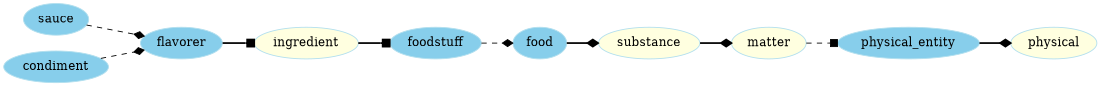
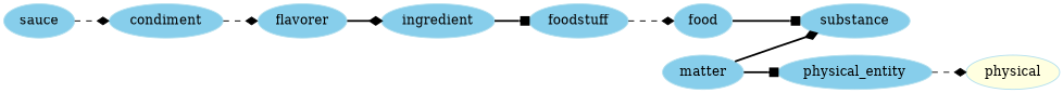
  digraph {
    rankdir=LR
    node [color=lightblue2 fillcolor=skyblue style=filled]
    edge [arrowhead=diamond style=bold]
    sauce
    condiment
    flavorer
-   ingredient [fillcolor=lightyellow]
+   ingredient
    foodstuff
    food
-   substance [fillcolor=lightyellow]
-   matter [fillcolor=lightyellow]
+   substance
+   matter
    physical_entity
    n10 [fillcolor=lightyellow label=physical]
-   sauce -> flavorer [style=dashed]
+   sauce -> condiment [style=dashed]
    condiment -> flavorer [style=dashed]
-   flavorer -> ingredient [arrowhead=box]
+   flavorer -> ingredient
    ingredient -> foodstuff [arrowhead=box]
    foodstuff -> food [style=dashed]
-   food -> substance
-   substance -> matter
-   matter -> physical_entity [arrowhead=box style=dashed]
-   physical_entity -> n10
+   food -> substance [arrowhead=box]
+   matter -> substance
+   matter -> physical_entity [arrowhead=box]
+   physical_entity -> n10 [style=dashed]
  }
